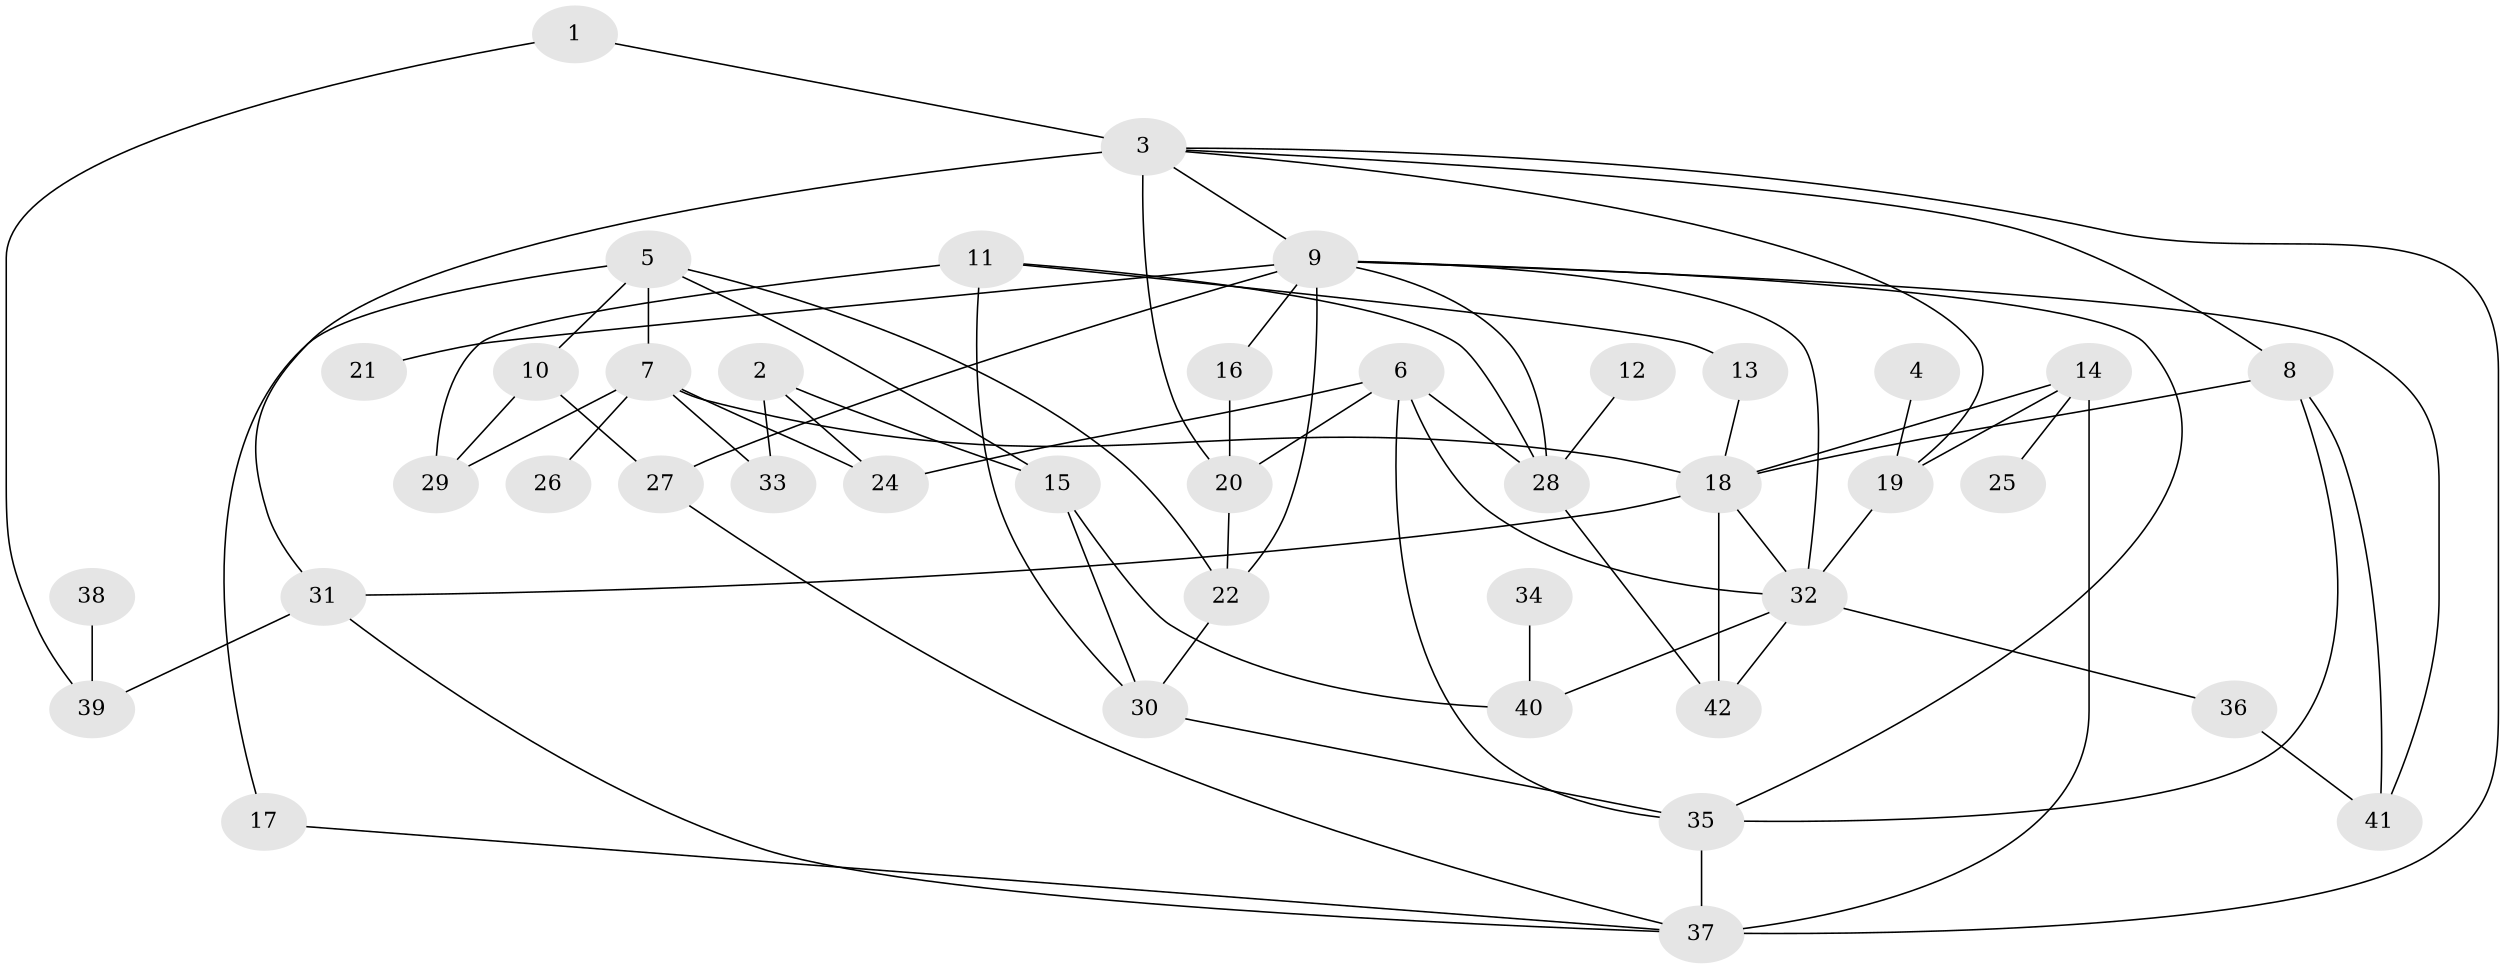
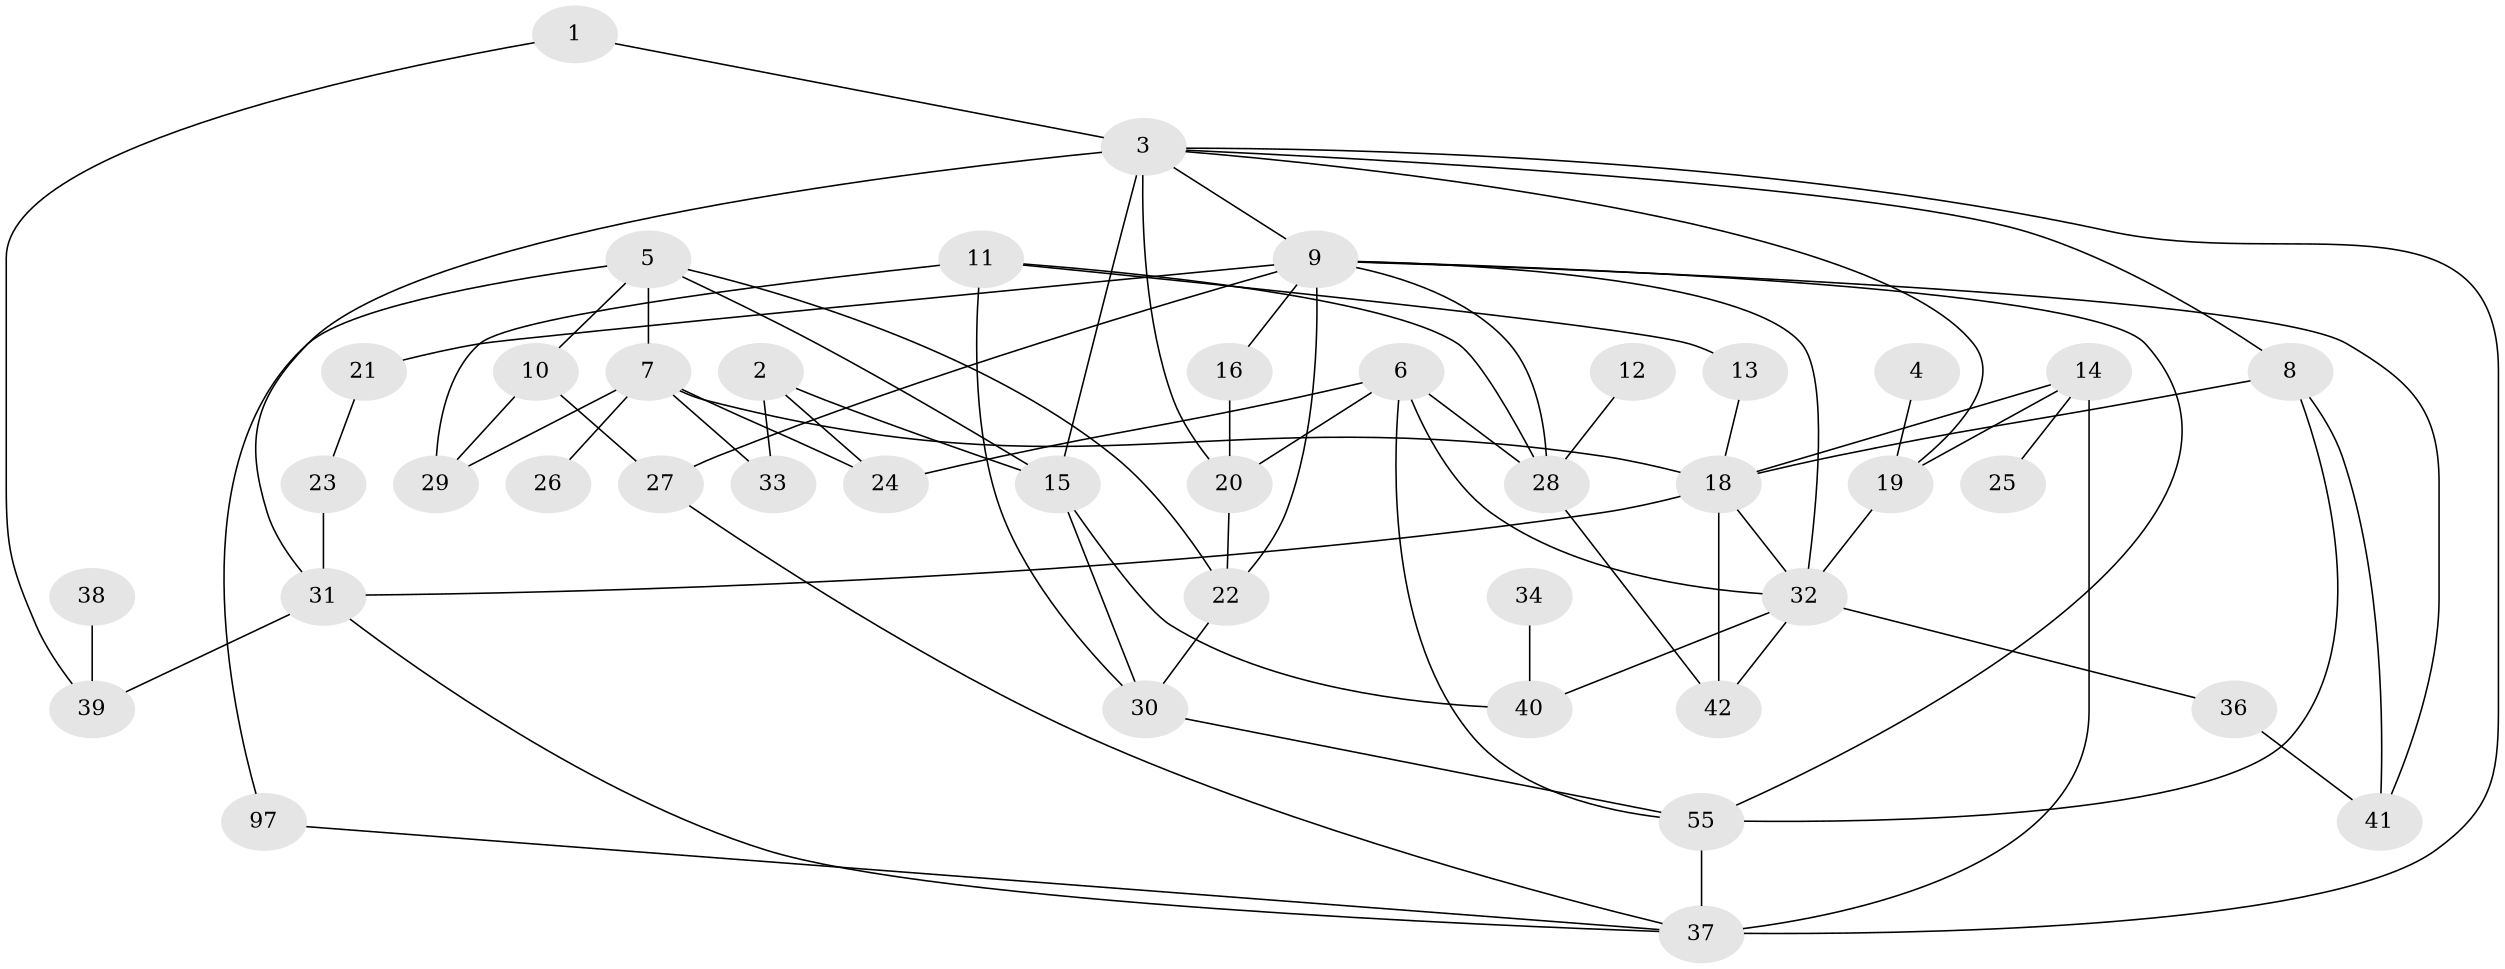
  graph {
    node [color=gray90 style=filled]
    edge [weight=1.0]
    1
    3
    39
    15
    8
    9
    19
    20
    31
    37
    2
    24
    33
    30
    40
-   35
+   35 [label=55]
    18
    41
    22
    28
    32
    16
    21
    27
    4
    5
    7
    10
-   17
+   17 [label=97]
    26
    29
    6
    42
    36
+   23
    11
    13
    12
    14
    25
    34
    38
    1 -- 3
    1 -- 39
+   3 -- 15 [weight=2.0]
    3 -- 8
    3 -- 9
    3 -- 19
    3 -- 20
    3 -- 31
    3 -- 37
    15 -- 30
    15 -- 40
    8 -- 35
    8 -- 18
    8 -- 41
    9 -- 35
    9 -- 41
    9 -- 22
    9 -- 28
    9 -- 32
    9 -- 16
    9 -- 21
    9 -- 27
    19 -- 32 [weight=2.0]
    20 -- 22
    31 -- 39
    31 -- 37
    2 -- 15
    2 -- 24
    2 -- 33
    30 -- 35
    35 -- 37
    18 -- 31
    18 -- 32
    18 -- 42
    22 -- 30
    28 -- 42
    32 -- 40
    32 -- 42
    32 -- 36
    16 -- 20
+   21 -- 23
    27 -- 37
    4 -- 19
    5 -- 15
    5 -- 22
    5 -- 7
    5 -- 10
    5 -- 17
    7 -- 24
    7 -- 33
    7 -- 18
    7 -- 26
    7 -- 29
    10 -- 27
    10 -- 29
    17 -- 37
    6 -- 20
    6 -- 24
    6 -- 35
    6 -- 28
    6 -- 32
    36 -- 41
+   23 -- 31
    11 -- 30
    11 -- 28
    11 -- 29
    11 -- 13
    13 -- 18
    12 -- 28
    14 -- 19
    14 -- 37 [weight=2.0]
    14 -- 18
    14 -- 25
    34 -- 40
    38 -- 39
  }
